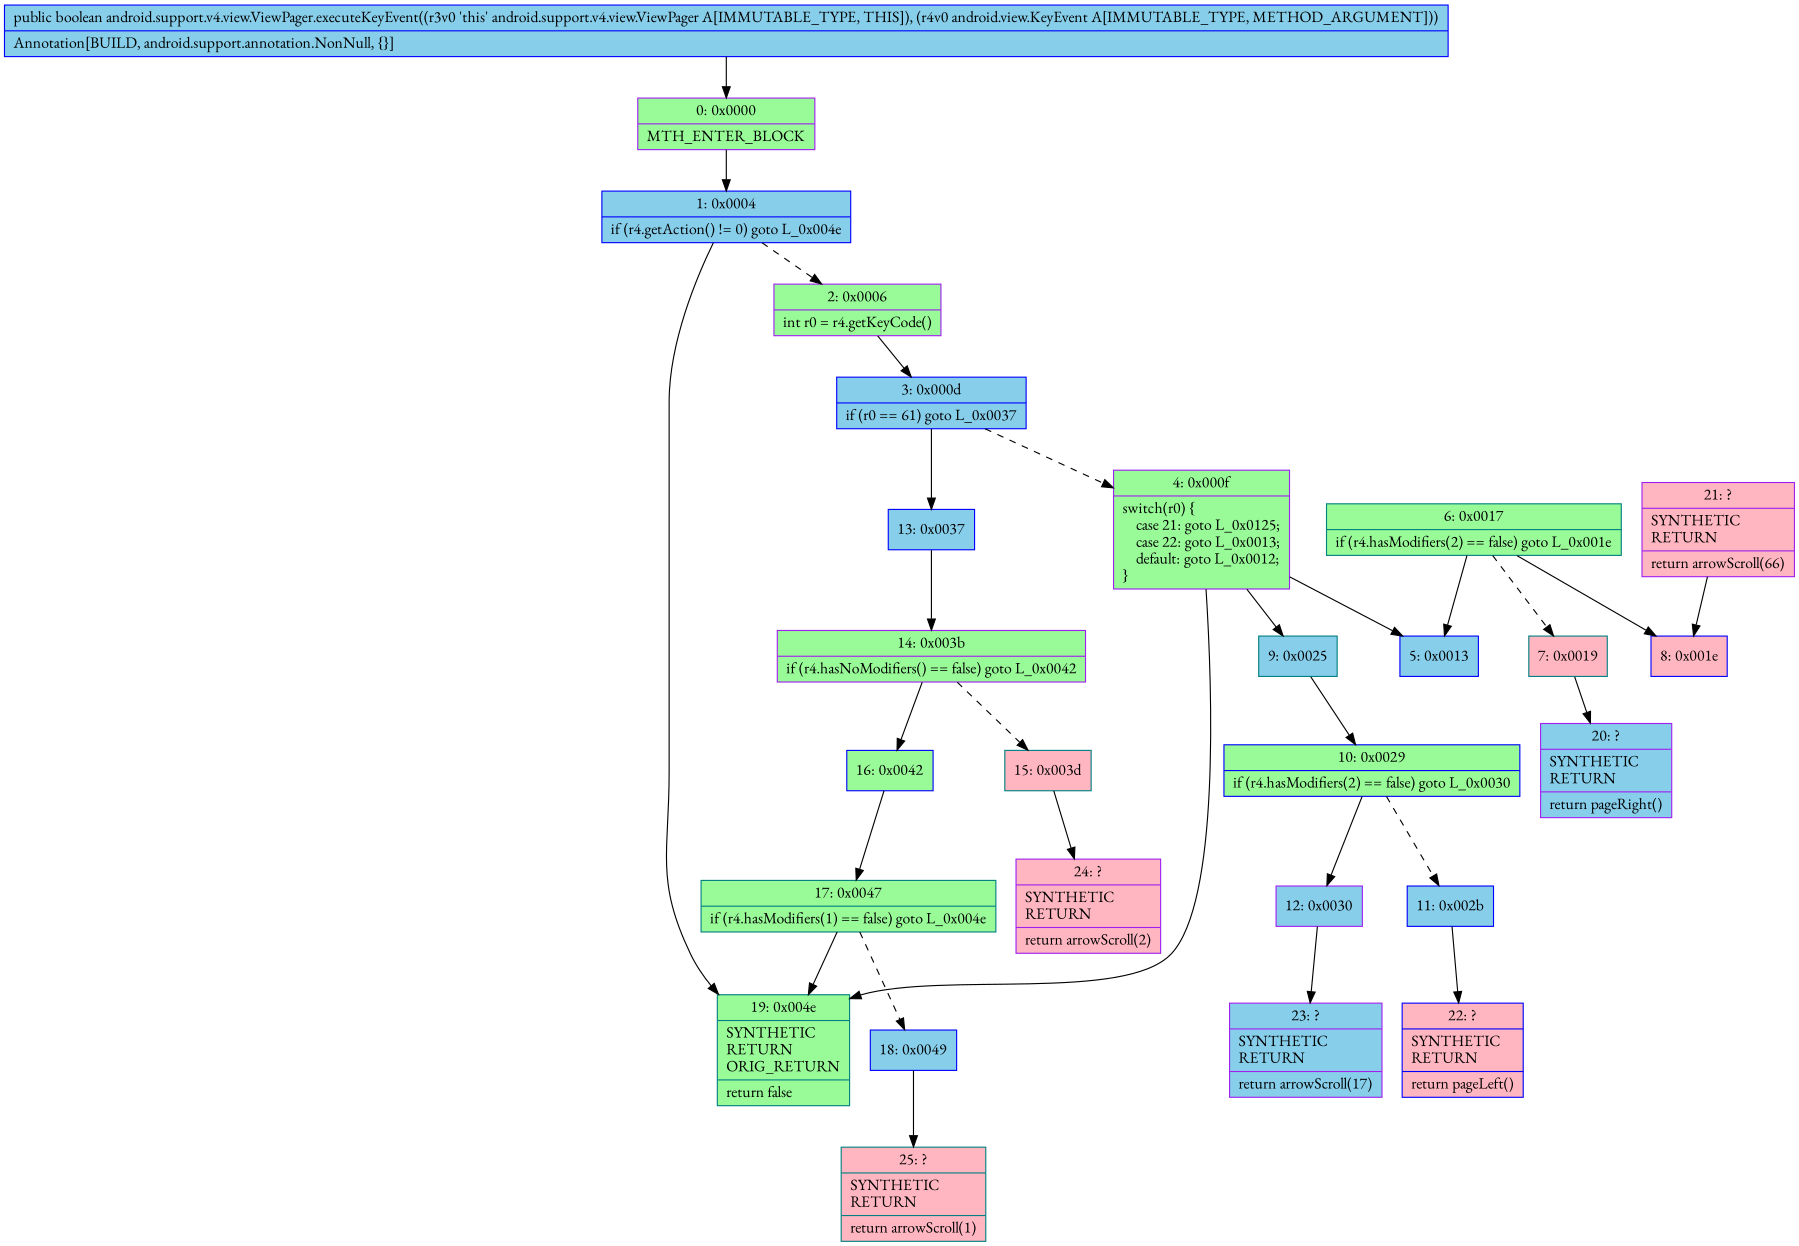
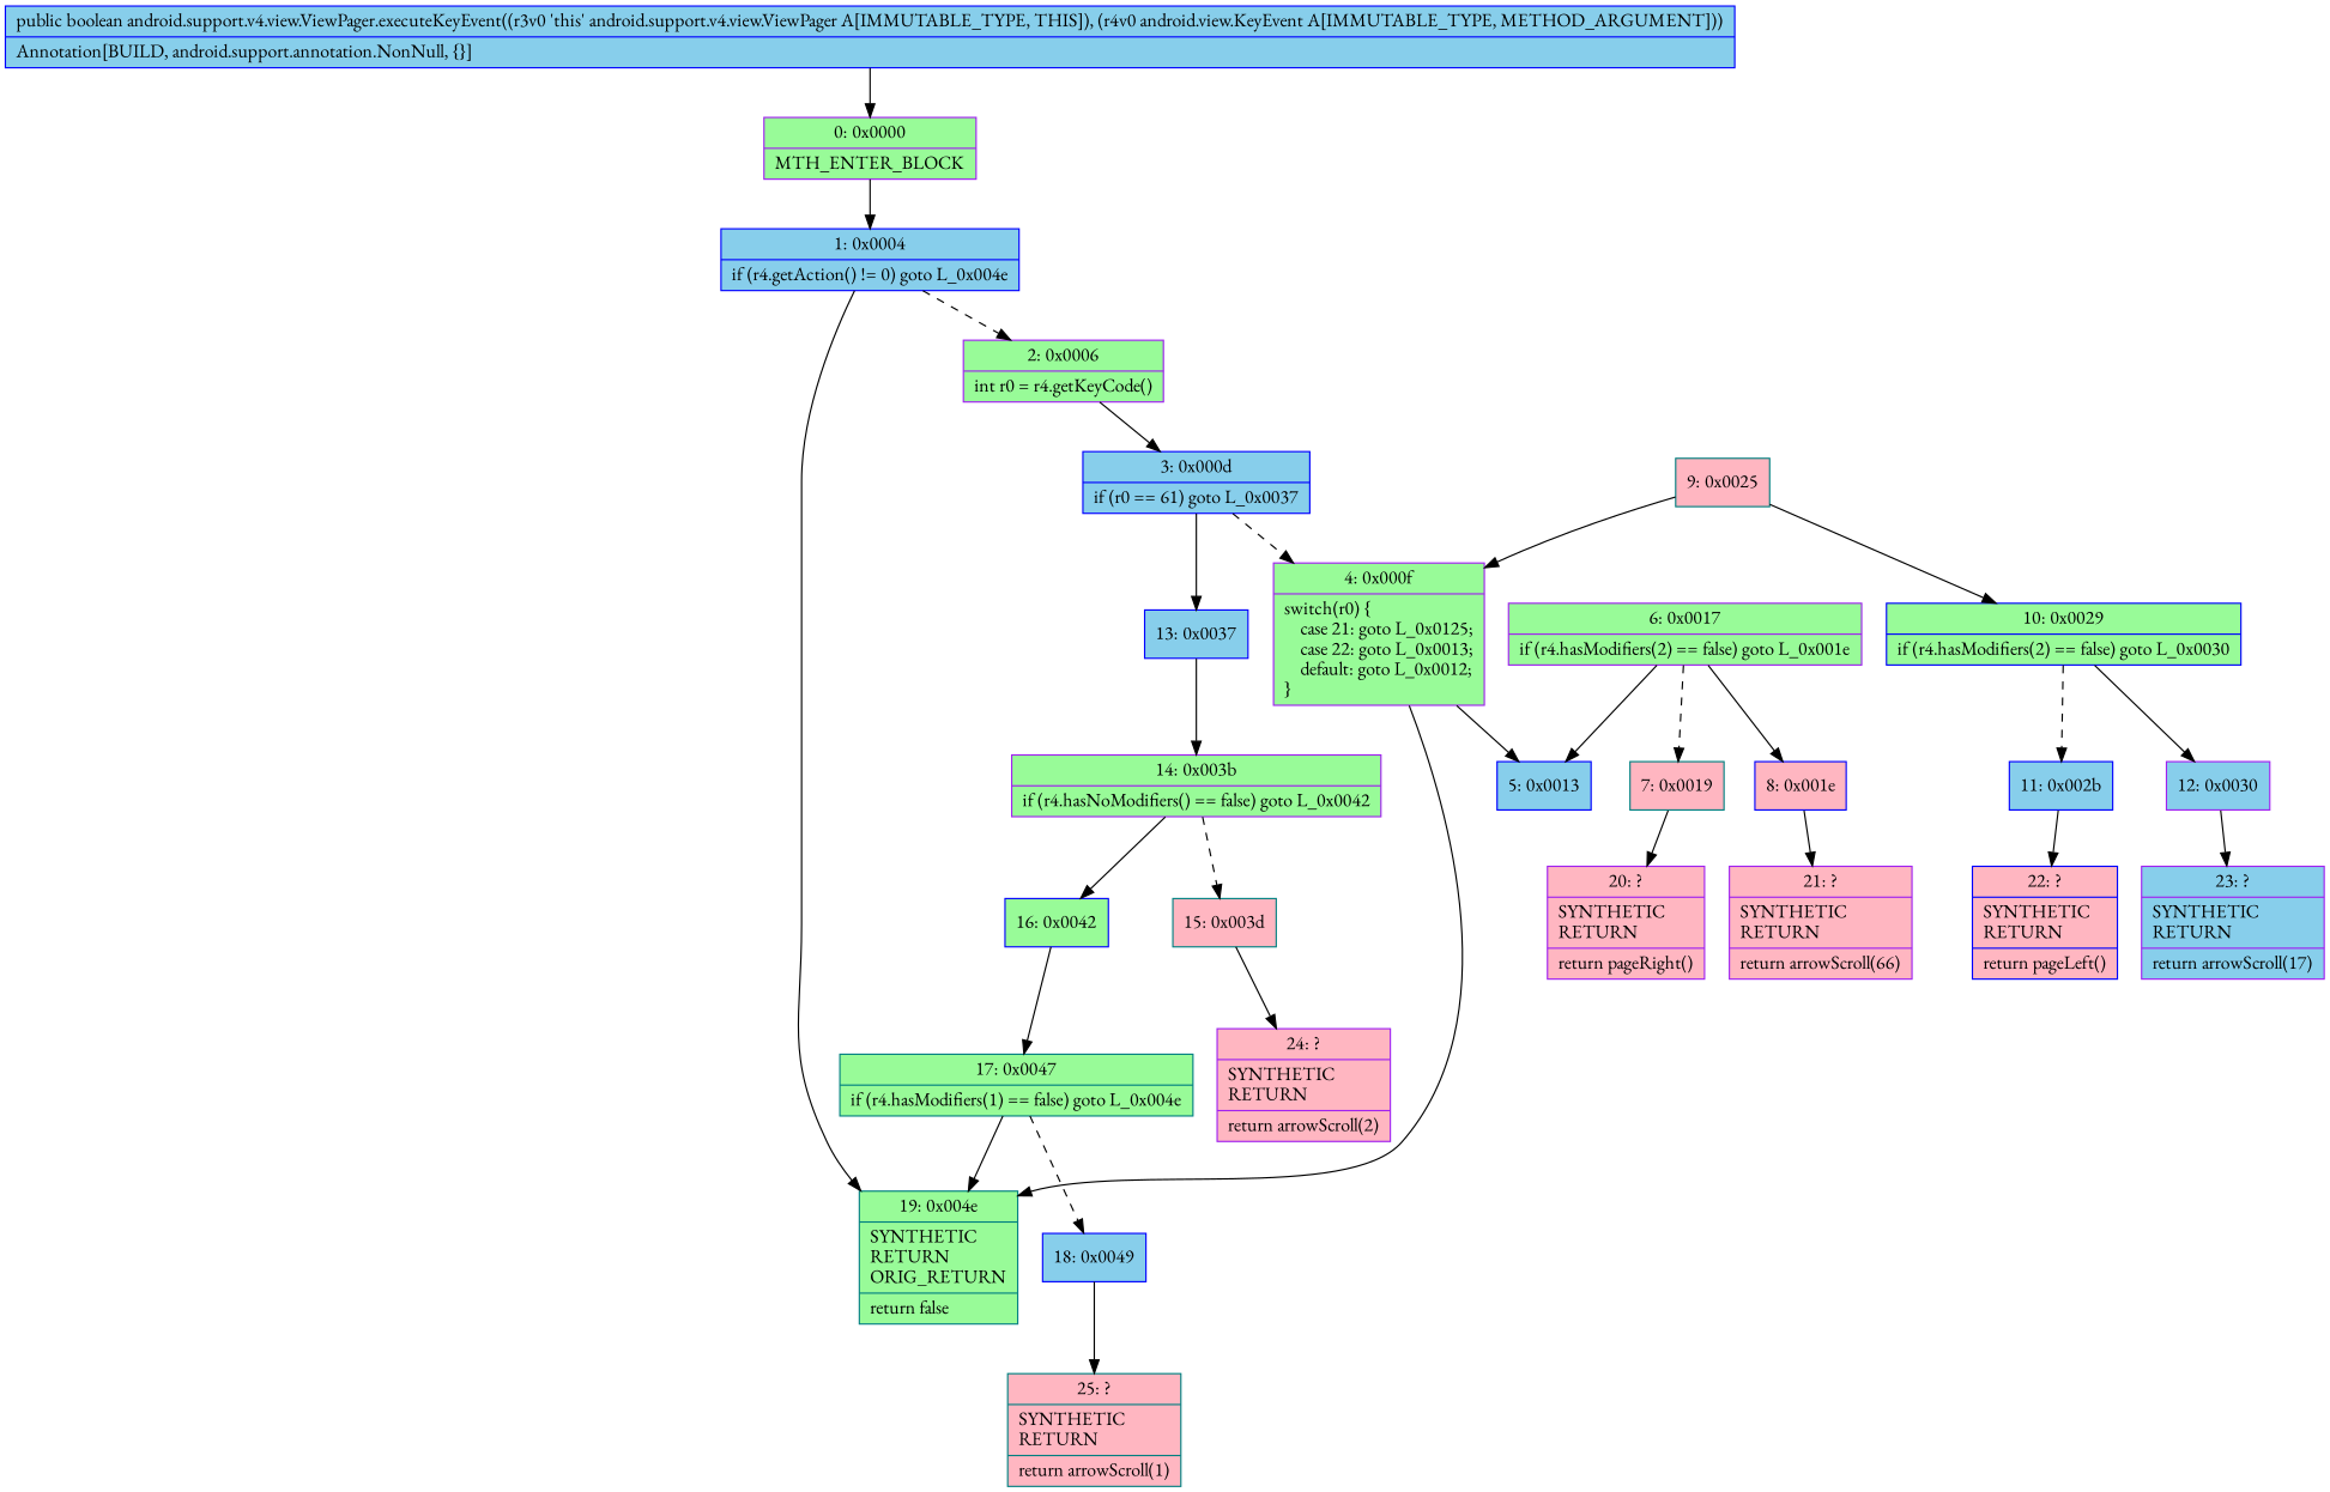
  digraph {
    fontname="EB Garamond"
    node [color=blue fillcolor=skyblue fontname="EB Garamond" shape=record style=filled]
    edge [fontname="EB Garamond"]
    n1 [color=purple fillcolor=palegreen label="{0\:\ 0x0000|MTH_ENTER_BLOCK\l}"]
    n2 [label="{1\:\ 0x0004|if (r4.getAction() != 0) goto L_0x004e\l}"]
    n3 [color=purple fillcolor=palegreen label="{2\:\ 0x0006|int r0 = r4.getKeyCode()\l}"]
    n4 [color=teal fillcolor=palegreen label="{19\:\ 0x004e|SYNTHETIC\lRETURN\lORIG_RETURN\l|return false\l}"]
    n5 [label="{3\:\ 0x000d|if (r0 == 61) goto L_0x0037\l}"]
    n6 [color=purple fillcolor=palegreen label="{4\:\ 0x000f|switch(r0) \{\l    case 21: goto L_0x0125;\l    case 22: goto L_0x0013;\l    default: goto L_0x0012;\l\}\l}"]
    n7 [label="{13\:\ 0x0037}"]
    n8 [label="{5\:\ 0x0013}"]
-   n9 [color=teal label="{9\:\ 0x0025}"]
+   n9 [color=teal fillcolor=lightpink label="{9\:\ 0x0025}"]
    n10 [color=purple fillcolor=palegreen label="{14\:\ 0x003b|if (r4.hasNoModifiers() == false) goto L_0x0042\l}"]
    n11 [fillcolor=palegreen label="{10\:\ 0x0029|if (r4.hasModifiers(2) == false) goto L_0x0030\l}"]
-   n12 [color=teal fillcolor=palegreen label="{6\:\ 0x0017|if (r4.hasModifiers(2) == false) goto L_0x001e\l}"]
+   n12 [color=purple fillcolor=palegreen label="{6\:\ 0x0017|if (r4.hasModifiers(2) == false) goto L_0x001e\l}"]
    n13 [color=teal fillcolor=lightpink label="{7\:\ 0x0019}"]
    n14 [fillcolor=lightpink label="{8\:\ 0x001e}"]
-   n15 [color=purple label="{20\:\ ?|SYNTHETIC\lRETURN\l|return pageRight()\l}"]
+   n15 [color=purple fillcolor=lightpink label="{20\:\ ?|SYNTHETIC\lRETURN\l|return pageRight()\l}"]
    n16 [color=purple fillcolor=lightpink label="{21\:\ ?|SYNTHETIC\lRETURN\l|return arrowScroll(66)\l}"]
    n17 [label="{11\:\ 0x002b}"]
    n18 [color=purple label="{12\:\ 0x0030}"]
    n19 [fillcolor=lightpink label="{22\:\ ?|SYNTHETIC\lRETURN\l|return pageLeft()\l}"]
    n20 [color=purple label="{23\:\ ?|SYNTHETIC\lRETURN\l|return arrowScroll(17)\l}"]
    n21 [color=teal fillcolor=lightpink label="{15\:\ 0x003d}"]
    n22 [fillcolor=palegreen label="{16\:\ 0x0042}"]
    n23 [color=purple fillcolor=lightpink label="{24\:\ ?|SYNTHETIC\lRETURN\l|return arrowScroll(2)\l}"]
    n24 [color=teal fillcolor=palegreen label="{17\:\ 0x0047|if (r4.hasModifiers(1) == false) goto L_0x004e\l}"]
    n25 [label="{18\:\ 0x0049}"]
    n26 [color=teal fillcolor=lightpink label="{25\:\ ?|SYNTHETIC\lRETURN\l|return arrowScroll(1)\l}"]
    n27 [label="{public boolean android.support.v4.view.ViewPager.executeKeyEvent((r3v0 'this' android.support.v4.view.ViewPager A[IMMUTABLE_TYPE, THIS]), (r4v0 android.view.KeyEvent A[IMMUTABLE_TYPE, METHOD_ARGUMENT]))  | Annotation[BUILD, android.support.annotation.NonNull, \{\}]\l}"]
    n1 -> n2
    n2 -> n3 [style=dashed]
    n2 -> n4
    n3 -> n5
    n5 -> n6 [style=dashed]
    n5 -> n7
    n6 -> n4
    n6 -> n8
-   n6 -> n9
+   n9 -> n6
    n7 -> n10
    n9 -> n11
    n10 -> n21 [style=dashed]
    n10 -> n22
    n11 -> n17 [style=dashed]
    n11 -> n18
    n12 -> n8
    n12 -> n13 [style=dashed]
    n12 -> n14
    n13 -> n15
-   n16 -> n14
+   n14 -> n16
    n17 -> n19
    n18 -> n20
    n21 -> n23
    n22 -> n24
    n24 -> n4
    n24 -> n25 [style=dashed]
    n25 -> n26
    n27 -> n1
  }
